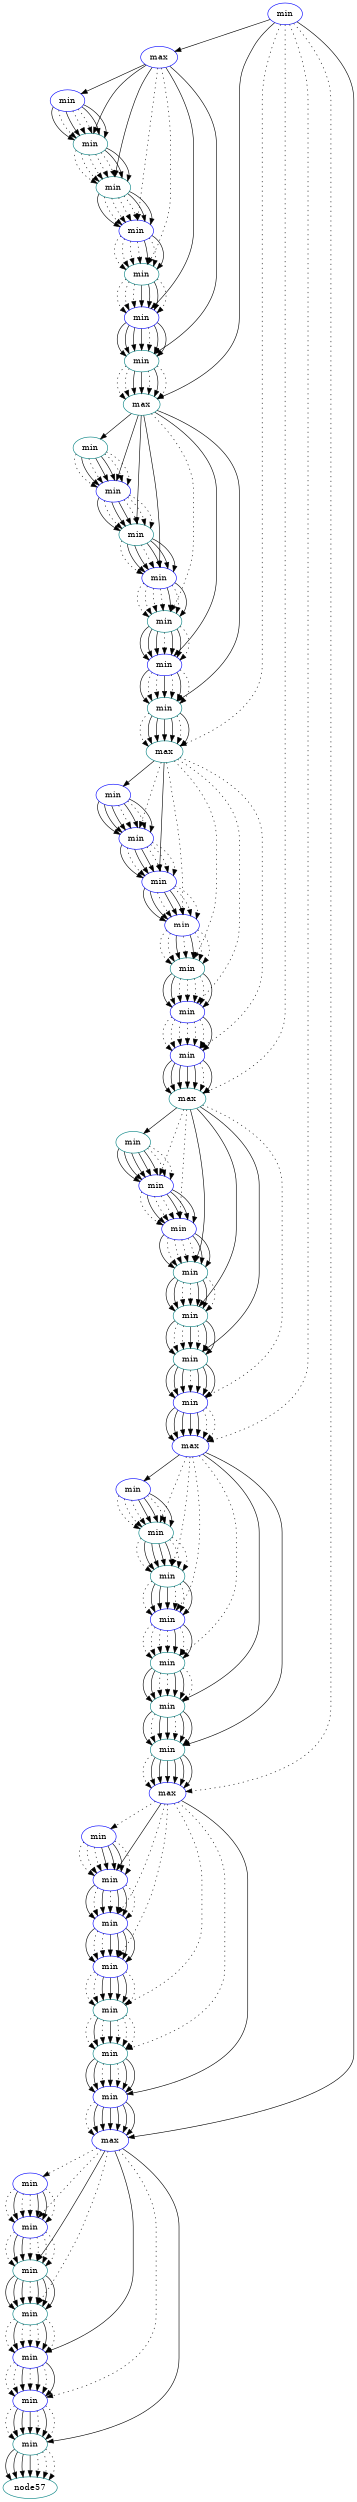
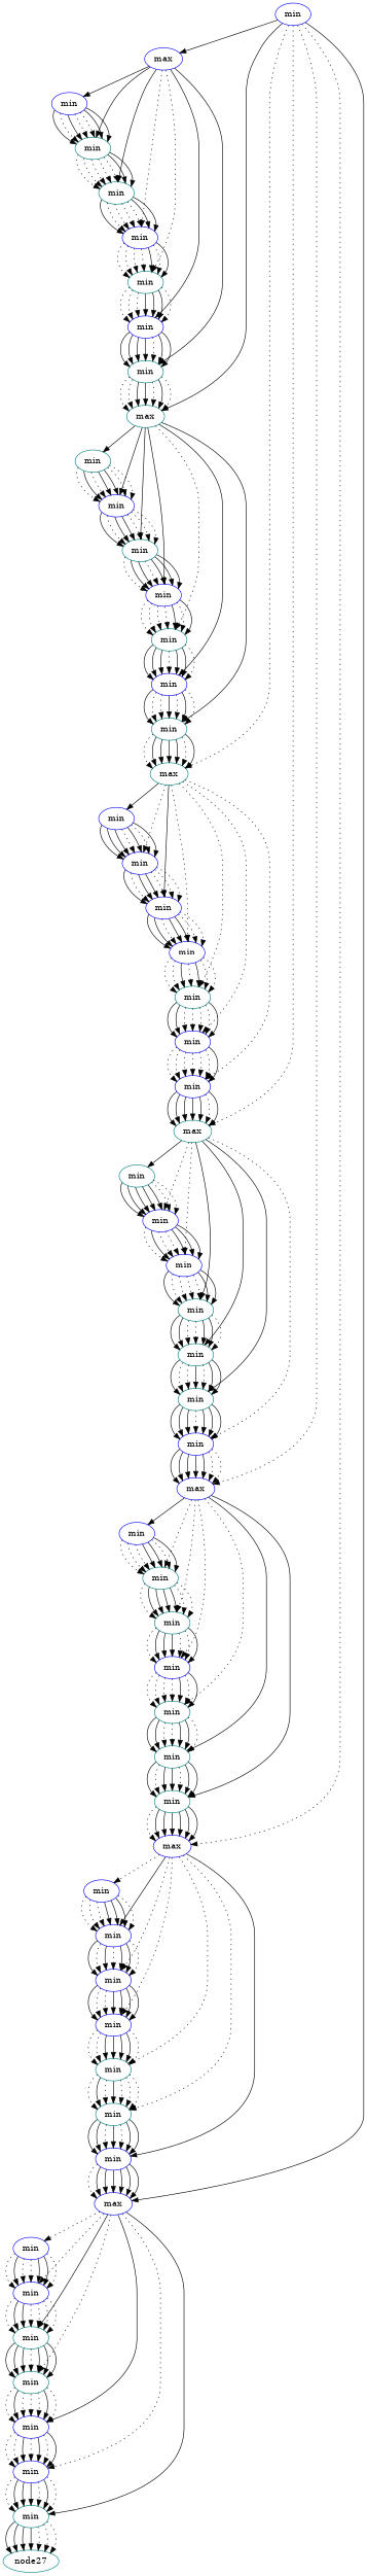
  digraph {
    node [color=blue]
    edge [style=solid]
    n1 [label=min]
    n2 [label=max]
    n3 [label=max color=teal]
    n4 [label=max color=teal]
    n5 [label=max color=teal]
    n6 [label=max]
    n7 [label=max]
    n8 [label=max]
    n9 [label=min]
    n10 [label=min color=teal]
    n11 [label=min color=teal]
    n12 [label=min]
    n13 [label=min color=teal]
    n14 [label=min]
    n15 [label=min color=teal]
    n16 [label=min color=teal]
    n17 [label=min]
    n18 [label=min color=teal]
    n19 [label=min]
    n20 [label=min color=teal]
    n21 [label=min]
    n22 [label=min color=teal]
    n23 [label=min]
    n24 [label=min]
    n25 [label=min]
    n26 [label=min]
    n27 [label=min color=teal]
    n28 [label=min]
    n29 [label=min]
    n30 [label=min color=teal]
    n31 [label=min]
    n32 [label=min]
    n33 [label=min color=teal]
    n34 [label=min color=teal]
    n35 [label=min color=teal]
    n36 [label=min]
    n37 [label=min]
    n38 [label=min color=teal]
    n39 [label=min color=teal]
    n40 [label=min]
    n41 [label=min color=teal]
    n42 [label=min color=teal]
    n43 [label=min color=teal]
    n44 [label=min]
    n45 [label=min]
    n46 [label=min]
    n47 [label=min]
    n48 [label=min color=teal]
    n49 [label=min color=teal]
    n50 [label=min]
    n51 [label=min]
    n52 [label=min]
    n53 [label=min color=teal]
    n54 [label=min color=teal]
    n55 [label=min]
    n56 [label=min]
    n57 [label=min color=teal]
-   node57 [color=teal]
+   node57 [color=teal label=node27]
    n1 -> n2
    n1 -> n3
    n1 -> n4 [style=dotted]
    n1 -> n5 [style=dotted]
    n1 -> n6 [style=dotted]
    n1 -> n7 [style=dotted]
    n1 -> n8
    n2 -> n9
    n2 -> n10
    n2 -> n11
    n2 -> n12 [style=dotted]
    n2 -> n13 [style=dotted]
    n2 -> n14
    n2 -> n15
    n3 -> n16
    n3 -> n17
    n3 -> n18
    n3 -> n19
    n3 -> n20 [style=dotted]
    n3 -> n21
    n3 -> n22
    n4 -> n23
    n4 -> n24 [style=dotted]
    n4 -> n25
    n4 -> n26 [style=dotted]
    n4 -> n27 [style=dotted]
    n4 -> n28 [style=dotted]
    n4 -> n29 [style=dotted]
    n5 -> n30
    n5 -> n31 [style=dotted]
    n5 -> n32 [style=dotted]
    n5 -> n33
    n5 -> n34
    n5 -> n35
    n5 -> n36 [style=dotted]
    n6 -> n37
    n6 -> n38 [style=dotted]
    n6 -> n39 [style=dotted]
    n6 -> n40 [style=dotted]
    n6 -> n41 [style=dotted]
    n6 -> n42
    n6 -> n43
    n7 -> n44 [style=dotted]
    n7 -> n45
    n7 -> n46 [style=dotted]
    n7 -> n47 [style=dotted]
    n7 -> n48 [style=dotted]
    n7 -> n49 [style=dotted]
    n7 -> n50
    n8 -> n51 [style=dotted]
    n8 -> n52 [style=dotted]
    n8 -> n53
    n8 -> n54 [style=dotted]
    n8 -> n55
    n8 -> n56 [style=dotted]
    n8 -> n57
    n9 -> n10
    n9 -> n10 [style=dotted]
    n9 -> n10
    n9 -> n10 [style=dotted]
    n9 -> n10 [style=dotted]
    n9 -> n10
    n9 -> n10
    n10 -> n11 [style=dotted]
    n10 -> n11 [style=dotted]
    n10 -> n11 [style=dotted]
    n10 -> n11 [style=dotted]
    n10 -> n11 [style=dotted]
    n10 -> n11
    n10 -> n11
    n11 -> n12
    n11 -> n12 [style=dotted]
    n11 -> n12 [style=dotted]
    n11 -> n12 [style=dotted]
    n11 -> n12 [style=dotted]
    n11 -> n12
    n11 -> n12
    n12 -> n13 [style=dotted]
    n12 -> n13 [style=dotted]
    n12 -> n13 [style=dotted]
    n12 -> n13 [style=dotted]
    n12 -> n13
    n12 -> n13 [style=dotted]
    n12 -> n13
    n13 -> n14 [style=dotted]
    n13 -> n14 [style=dotted]
    n13 -> n14 [style=dotted]
    n13 -> n14
    n13 -> n14
    n13 -> n14
    n13 -> n14 [style=dotted]
    n14 -> n15
    n14 -> n15
    n14 -> n15
    n14 -> n15
    n14 -> n15 [style=dotted]
    n14 -> n15
    n14 -> n15
    n15 -> n3 [style=dotted]
    n15 -> n3 [style=dotted]
    n15 -> n3
    n15 -> n3
    n15 -> n3 [style=dotted]
    n15 -> n3
    n15 -> n3 [style=dotted]
    n16 -> n17 [style=dotted]
    n16 -> n17
    n16 -> n17 [style=dotted]
    n16 -> n17
    n16 -> n17
    n16 -> n17 [style=dotted]
    n16 -> n17 [style=dotted]
    n17 -> n18
    n17 -> n18 [style=dotted]
    n17 -> n18
    n17 -> n18
    n17 -> n18 [style=dotted]
    n17 -> n18 [style=dotted]
    n17 -> n18 [style=dotted]
    n18 -> n19 [style=dotted]
    n18 -> n19
    n18 -> n19
    n18 -> n19 [style=dotted]
    n18 -> n19
    n18 -> n19
    n18 -> n19
    n19 -> n20 [style=dotted]
    n19 -> n20 [style=dotted]
    n19 -> n20 [style=dotted]
    n19 -> n20 [style=dotted]
    n19 -> n20
    n19 -> n20 [style=dotted]
    n19 -> n20
    n20 -> n21
    n20 -> n21
    n20 -> n21
    n20 -> n21 [style=dotted]
    n20 -> n21
    n20 -> n21
    n20 -> n21 [style=dotted]
    n21 -> n22
    n21 -> n22 [style=dotted]
    n21 -> n22 [style=dotted]
    n21 -> n22
    n21 -> n22 [style=dotted]
    n21 -> n22
    n21 -> n22 [style=dotted]
    n22 -> n4 [style=dotted]
    n22 -> n4
    n22 -> n4
    n22 -> n4
    n22 -> n4
    n22 -> n4 [style=dotted]
    n22 -> n4
    n23 -> n24
    n23 -> n24
    n23 -> n24
    n23 -> n24 [style=dotted]
    n23 -> n24
    n23 -> n24 [style=dotted]
    n23 -> n24
    n24 -> n25
    n24 -> n25 [style=dotted]
    n24 -> n25
    n24 -> n25
    n24 -> n25 [style=dotted]
    n24 -> n25 [style=dotted]
    n24 -> n25 [style=dotted]
    n25 -> n26
    n25 -> n26
    n25 -> n26 [style=dotted]
    n25 -> n26
    n25 -> n26
    n25 -> n26 [style=dotted]
    n25 -> n26 [style=dotted]
    n26 -> n27 [style=dotted]
    n26 -> n27 [style=dotted]
    n26 -> n27
    n26 -> n27 [style=dotted]
    n26 -> n27
    n26 -> n27 [style=dotted]
    n26 -> n27 [style=dotted]
    n27 -> n28
    n27 -> n28
    n27 -> n28 [style=dotted]
    n27 -> n28 [style=dotted]
    n27 -> n28 [style=dotted]
    n27 -> n28 [style=dotted]
    n27 -> n28
    n28 -> n29 [style=dotted]
    n28 -> n29 [style=dotted]
    n28 -> n29 [style=dotted]
    n28 -> n29 [style=dotted]
    n28 -> n29 [style=dotted]
    n28 -> n29 [style=dotted]
    n28 -> n29
    n29 -> n5
    n29 -> n5
    n29 -> n5
    n29 -> n5
    n29 -> n5
    n29 -> n5 [style=dotted]
    n29 -> n5
    n30 -> n31
    n30 -> n31
    n30 -> n31
    n30 -> n31
    n30 -> n31
    n30 -> n31 [style=dotted]
    n30 -> n31 [style=dotted]
    n31 -> n32 [style=dotted]
    n31 -> n32
    n31 -> n32 [style=dotted]
    n31 -> n32 [style=dotted]
    n31 -> n32
    n31 -> n32
    n31 -> n32
    n32 -> n33
    n32 -> n33 [style=dotted]
    n32 -> n33 [style=dotted]
    n32 -> n33 [style=dotted]
    n32 -> n33 [style=dotted]
    n32 -> n33
    n32 -> n33
    n33 -> n34
    n33 -> n34
    n33 -> n34 [style=dotted]
    n33 -> n34 [style=dotted]
    n33 -> n34
    n33 -> n34
    n33 -> n34 [style=dotted]
    n34 -> n35
    n34 -> n35 [style=dotted]
    n34 -> n35 [style=dotted]
    n34 -> n35
    n34 -> n35 [style=dotted]
    n34 -> n35
    n34 -> n35
    n35 -> n36
    n35 -> n36
    n35 -> n36
    n35 -> n36 [style=dotted]
    n35 -> n36
    n35 -> n36
    n35 -> n36
    n36 -> n6
    n36 -> n6
    n36 -> n6
    n36 -> n6
    n36 -> n6
    n36 -> n6 [style=dotted]
    n36 -> n6 [style=dotted]
    n37 -> n38 [style=dotted]
    n37 -> n38 [style=dotted]
    n37 -> n38 [style=dotted]
    n37 -> n38
    n37 -> n38
    n37 -> n38 [style=dotted]
    n37 -> n38
    n38 -> n39 [style=dotted]
    n38 -> n39
    n38 -> n39
    n38 -> n39
    n38 -> n39
    n38 -> n39 [style=dotted]
    n38 -> n39 [style=dotted]
    n39 -> n40 [style=dotted]
    n39 -> n40
    n39 -> n40
    n39 -> n40
    n39 -> n40 [style=dotted]
    n39 -> n40 [style=dotted]
    n39 -> n40
    n40 -> n41 [style=dotted]
    n40 -> n41 [style=dotted]
    n40 -> n41 [style=dotted]
    n40 -> n41 [style=dotted]
    n40 -> n41
    n40 -> n41 [style=dotted]
    n40 -> n41
    n41 -> n42
    n41 -> n42
    n41 -> n42 [style=dotted]
    n41 -> n42 [style=dotted]
    n41 -> n42
    n41 -> n42
    n41 -> n42 [style=dotted]
    n42 -> n43
    n42 -> n43 [style=dotted]
    n42 -> n43
    n42 -> n43
    n42 -> n43 [style=dotted]
    n42 -> n43
    n42 -> n43
    n43 -> n7 [style=dotted]
    n43 -> n7
    n43 -> n7
    n43 -> n7
    n43 -> n7
    n43 -> n7
    n43 -> n7
    n44 -> n45 [style=dotted]
    n44 -> n45 [style=dotted]
    n44 -> n45 [style=dotted]
    n44 -> n45
    n44 -> n45
    n44 -> n45
    n44 -> n45 [style=dotted]
    n45 -> n46
    n45 -> n46 [style=dotted]
    n45 -> n46
    n45 -> n46 [style=dotted]
    n45 -> n46
    n45 -> n46
    n45 -> n46 [style=dotted]
    n46 -> n47
    n46 -> n47 [style=dotted]
    n46 -> n47 [style=dotted]
    n46 -> n47
    n46 -> n47
    n46 -> n47
    n46 -> n47
    n47 -> n48 [style=dotted]
    n47 -> n48 [style=dotted]
    n47 -> n48
    n47 -> n48
    n47 -> n48
    n47 -> n48
    n47 -> n48 [style=dotted]
    n48 -> n49 [style=dotted]
    n48 -> n49
    n48 -> n49 [style=dotted]
    n48 -> n49
    n48 -> n49 [style=dotted]
    n48 -> n49 [style=dotted]
    n48 -> n49 [style=dotted]
    n49 -> n50
    n49 -> n50
    n49 -> n50 [style=dotted]
    n49 -> n50
    n49 -> n50 [style=dotted]
    n49 -> n50
    n49 -> n50
    n50 -> n8 [style=dotted]
    n50 -> n8
    n50 -> n8
    n50 -> n8
    n50 -> n8
    n50 -> n8
    n50 -> n8
    n51 -> n52 [style=dotted]
    n51 -> n52
    n51 -> n52 [style=dotted]
    n51 -> n52 [style=dotted]
    n51 -> n52
    n51 -> n52
    n51 -> n52 [style=dotted]
    n52 -> n53 [style=dotted]
    n52 -> n53
    n52 -> n53
    n52 -> n53 [style=dotted]
    n52 -> n53 [style=dotted]
    n52 -> n53 [style=dotted]
    n52 -> n53 [style=dotted]
    n53 -> n54
    n53 -> n54
    n53 -> n54
    n53 -> n54 [style=dotted]
    n53 -> n54
    n53 -> n54
    n53 -> n54
    n54 -> n55 [style=dotted]
    n54 -> n55
    n54 -> n55 [style=dotted]
    n54 -> n55 [style=dotted]
    n54 -> n55 [style=dotted]
    n54 -> n55
    n54 -> n55 [style=dotted]
    n55 -> n56 [style=dotted]
    n55 -> n56 [style=dotted]
    n55 -> n56
    n55 -> n56 [style=dotted]
    n55 -> n56
    n55 -> n56 [style=dotted]
    n55 -> n56
    n56 -> n57 [style=dotted]
    n56 -> n57
    n56 -> n57
    n56 -> n57
    n56 -> n57 [style=dotted]
    n56 -> n57
    n56 -> n57 [style=dotted]
    n57 -> node57
    n57 -> node57
    n57 -> node57
    n57 -> node57
    n57 -> node57 [style=dotted]
    n57 -> node57 [style=dotted]
    n57 -> node57 [style=dotted]
  }
